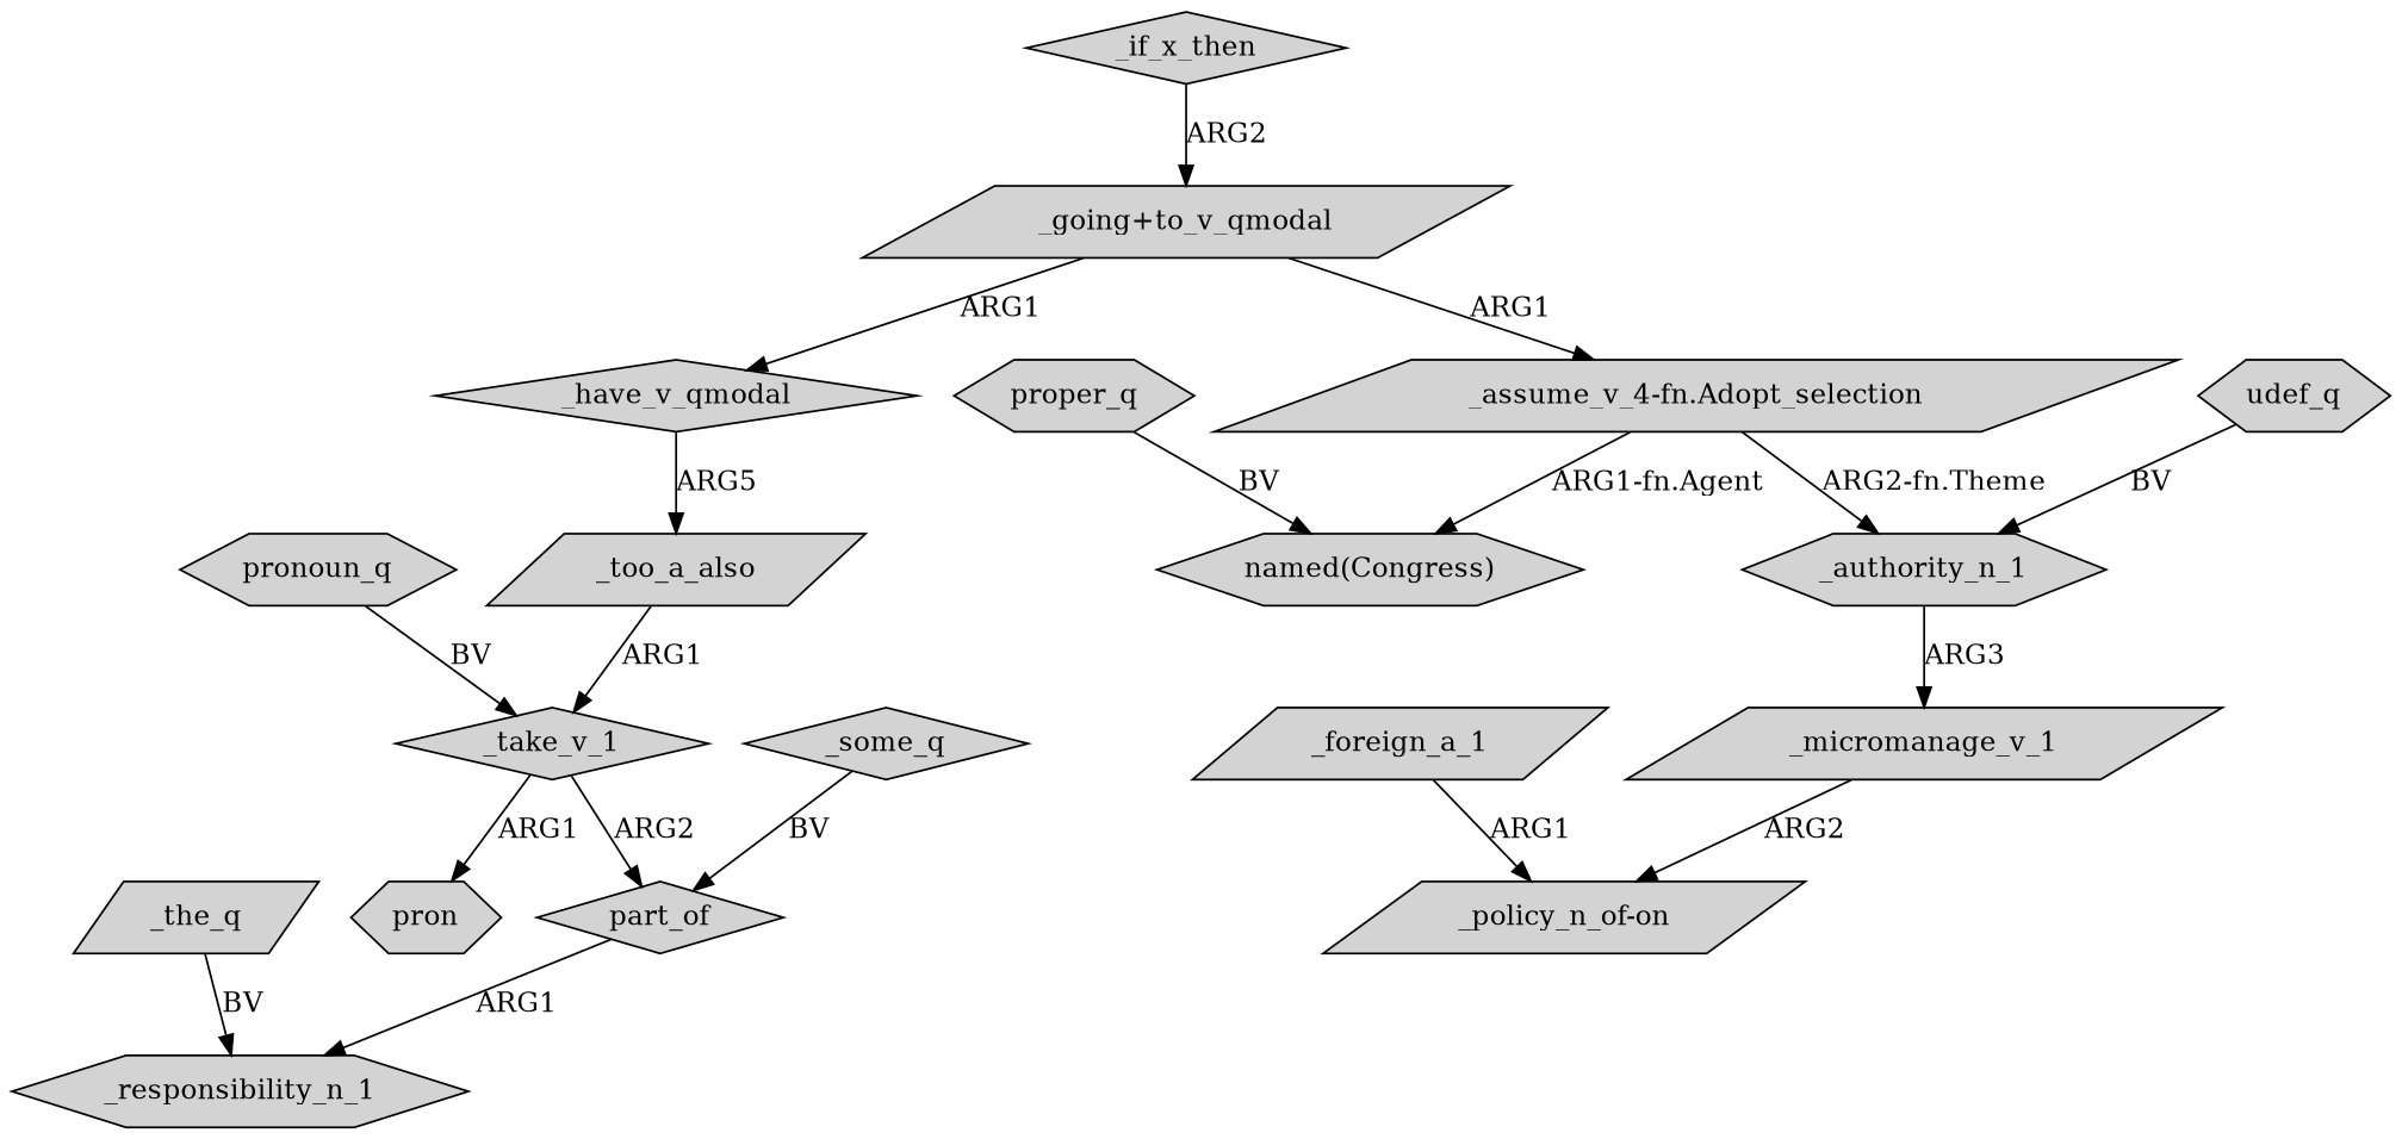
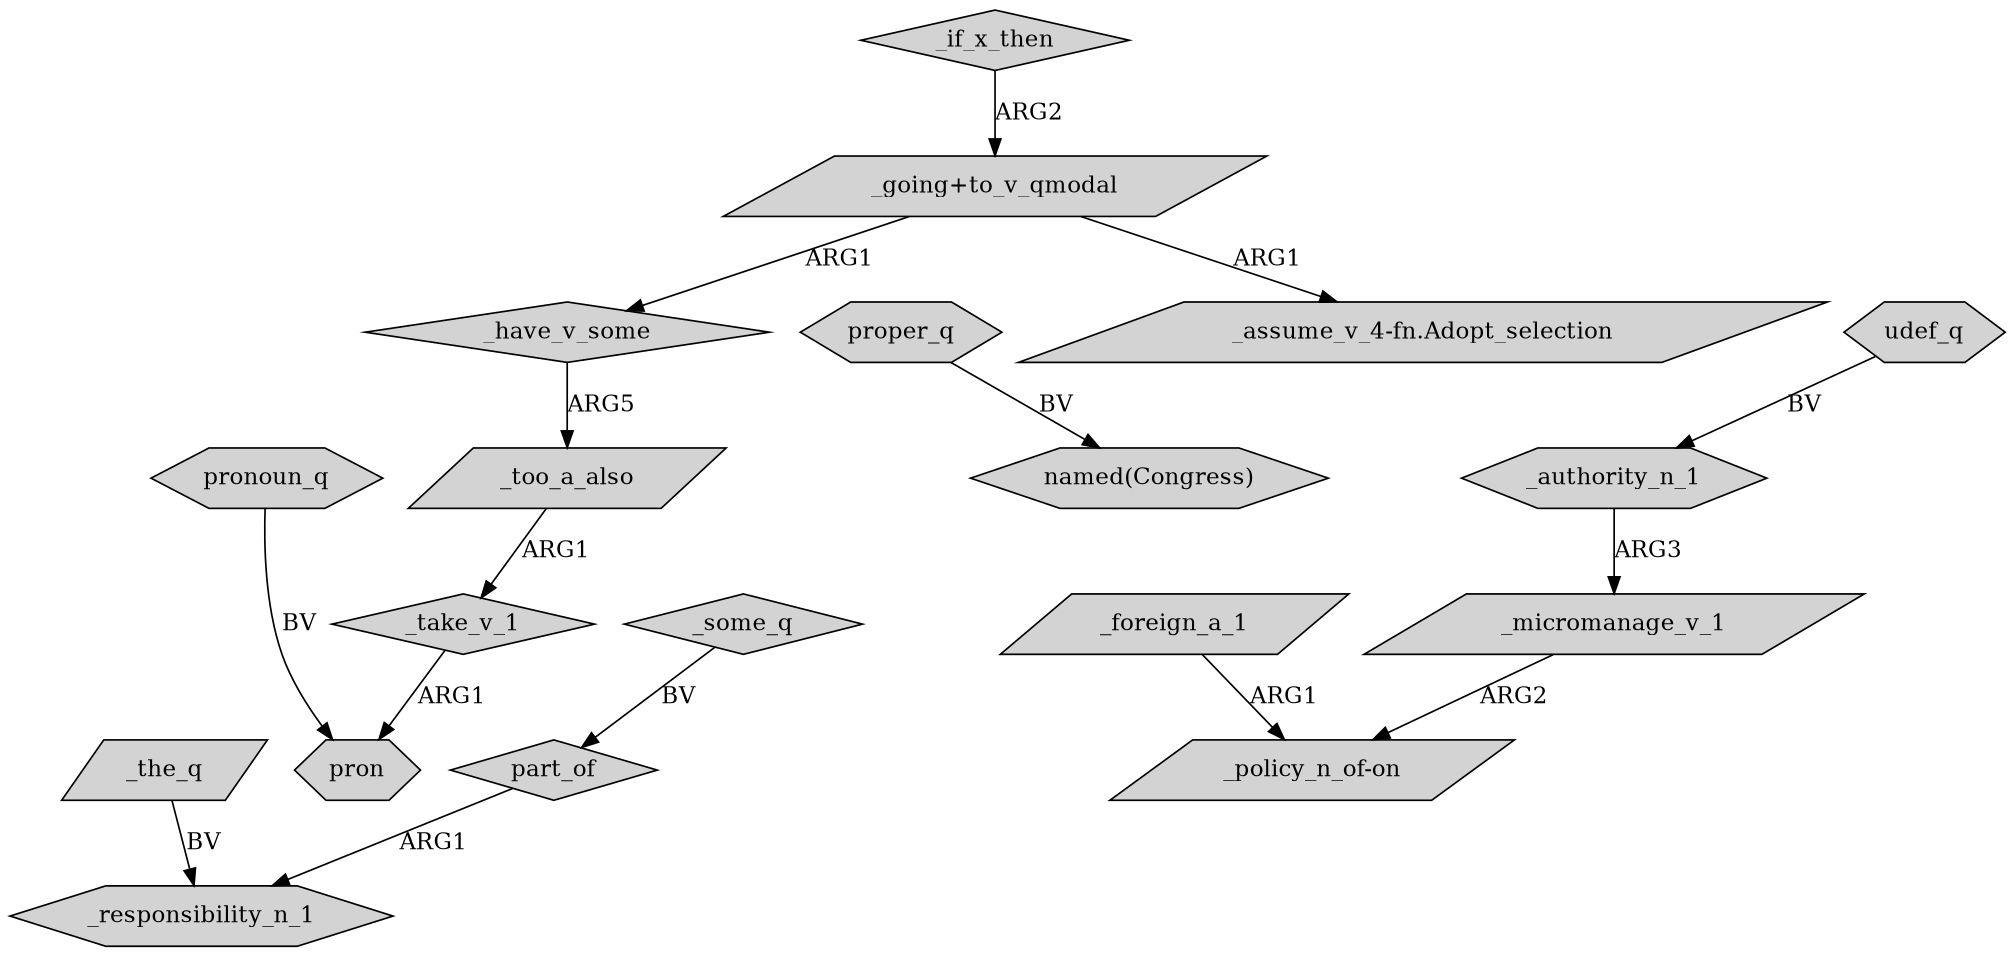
  digraph {
    node [shape=hexagon style=filled]
    part_of [shape=diamond]
    _responsibility_n_1
    _micromanage_v_1 [shape=parallelogram]
    _authority_n_1
    "_policy_n_of-on" [shape=parallelogram]
    _the_q [shape=parallelogram]
    _if_x_then [shape=diamond]
    "_going+to_v_qmodal" [shape=parallelogram]
    n9 [label="_assume_v_4-fn.Adopt_selection" shape=parallelogram]
-   _have_v_qmodal [shape=diamond]
+   _have_v_qmodal [shape=diamond label=_have_v_some]
    "named(Congress)"
    _too_a_also [shape=parallelogram]
    _take_v_1 [shape=diamond]
    pron
    udef_q
    proper_q
    _some_q [shape=diamond]
    pronoun_q
    _foreign_a_1 [shape=parallelogram]
    part_of -> _responsibility_n_1 [label=ARG1]
    _micromanage_v_1 -> "_policy_n_of-on" [label=ARG2]
    _authority_n_1 -> _micromanage_v_1 [label=ARG3]
    _the_q -> _responsibility_n_1 [label=BV]
    _if_x_then -> "_going+to_v_qmodal" [label=ARG2]
    "_going+to_v_qmodal" -> n9 [label=ARG1]
    "_going+to_v_qmodal" -> _have_v_qmodal [label=ARG1]
-   n9 -> _authority_n_1 [label="ARG2-fn.Theme"]
-   n9 -> "named(Congress)" [label="ARG1-fn.Agent"]
    _have_v_qmodal -> _too_a_also [label=ARG5]
    _too_a_also -> _take_v_1 [label=ARG1]
-   _take_v_1 -> part_of [label=ARG2]
    _take_v_1 -> pron [label=ARG1]
    udef_q -> _authority_n_1 [label=BV]
    proper_q -> "named(Congress)" [label=BV]
    _some_q -> part_of [label=BV]
-   pronoun_q -> _take_v_1 [label=BV]
+   pronoun_q -> pron [label=BV]
    _foreign_a_1 -> "_policy_n_of-on" [label=ARG1]
  }
